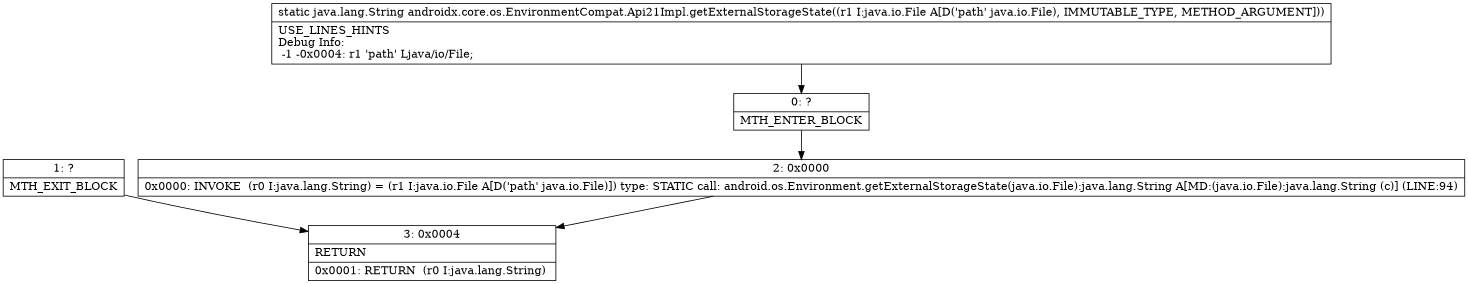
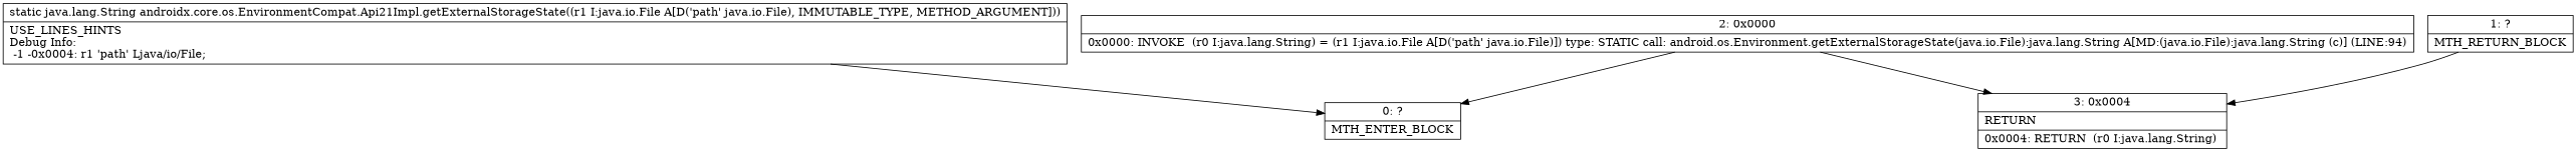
  digraph {
    node [shape=record]
    n1 [label="{0\:\ ?|MTH_ENTER_BLOCK\l}"]
    n2 [label="{2\:\ 0x0000|0x0000: INVOKE  (r0 I:java.lang.String) = (r1 I:java.io.File A[D('path' java.io.File)]) type: STATIC call: android.os.Environment.getExternalStorageState(java.io.File):java.lang.String A[MD:(java.io.File):java.lang.String (c)] (LINE:94)\l}"]
-   n3 [label="{3\:\ 0x0004|RETURN\l|0x0001: RETURN  (r0 I:java.lang.String) \l}"]
-   n4 [label="{1\:\ ?|MTH_EXIT_BLOCK\l}"]
+   n3 [label="{3\:\ 0x0004|RETURN\l|0x0004: RETURN  (r0 I:java.lang.String) \l}"]
+   n4 [label="{1\:\ ?|MTH_RETURN_BLOCK\l}"]
    n5 [label="{static java.lang.String androidx.core.os.EnvironmentCompat.Api21Impl.getExternalStorageState((r1 I:java.io.File A[D('path' java.io.File), IMMUTABLE_TYPE, METHOD_ARGUMENT]))  | USE_LINES_HINTS\lDebug Info:\l  \-1 \-0x0004: r1 'path' Ljava\/io\/File;\l}"]
-   n1 -> n2
+   n2 -> n1
    n2 -> n3
    n4 -> n3
    n5 -> n1
  }
